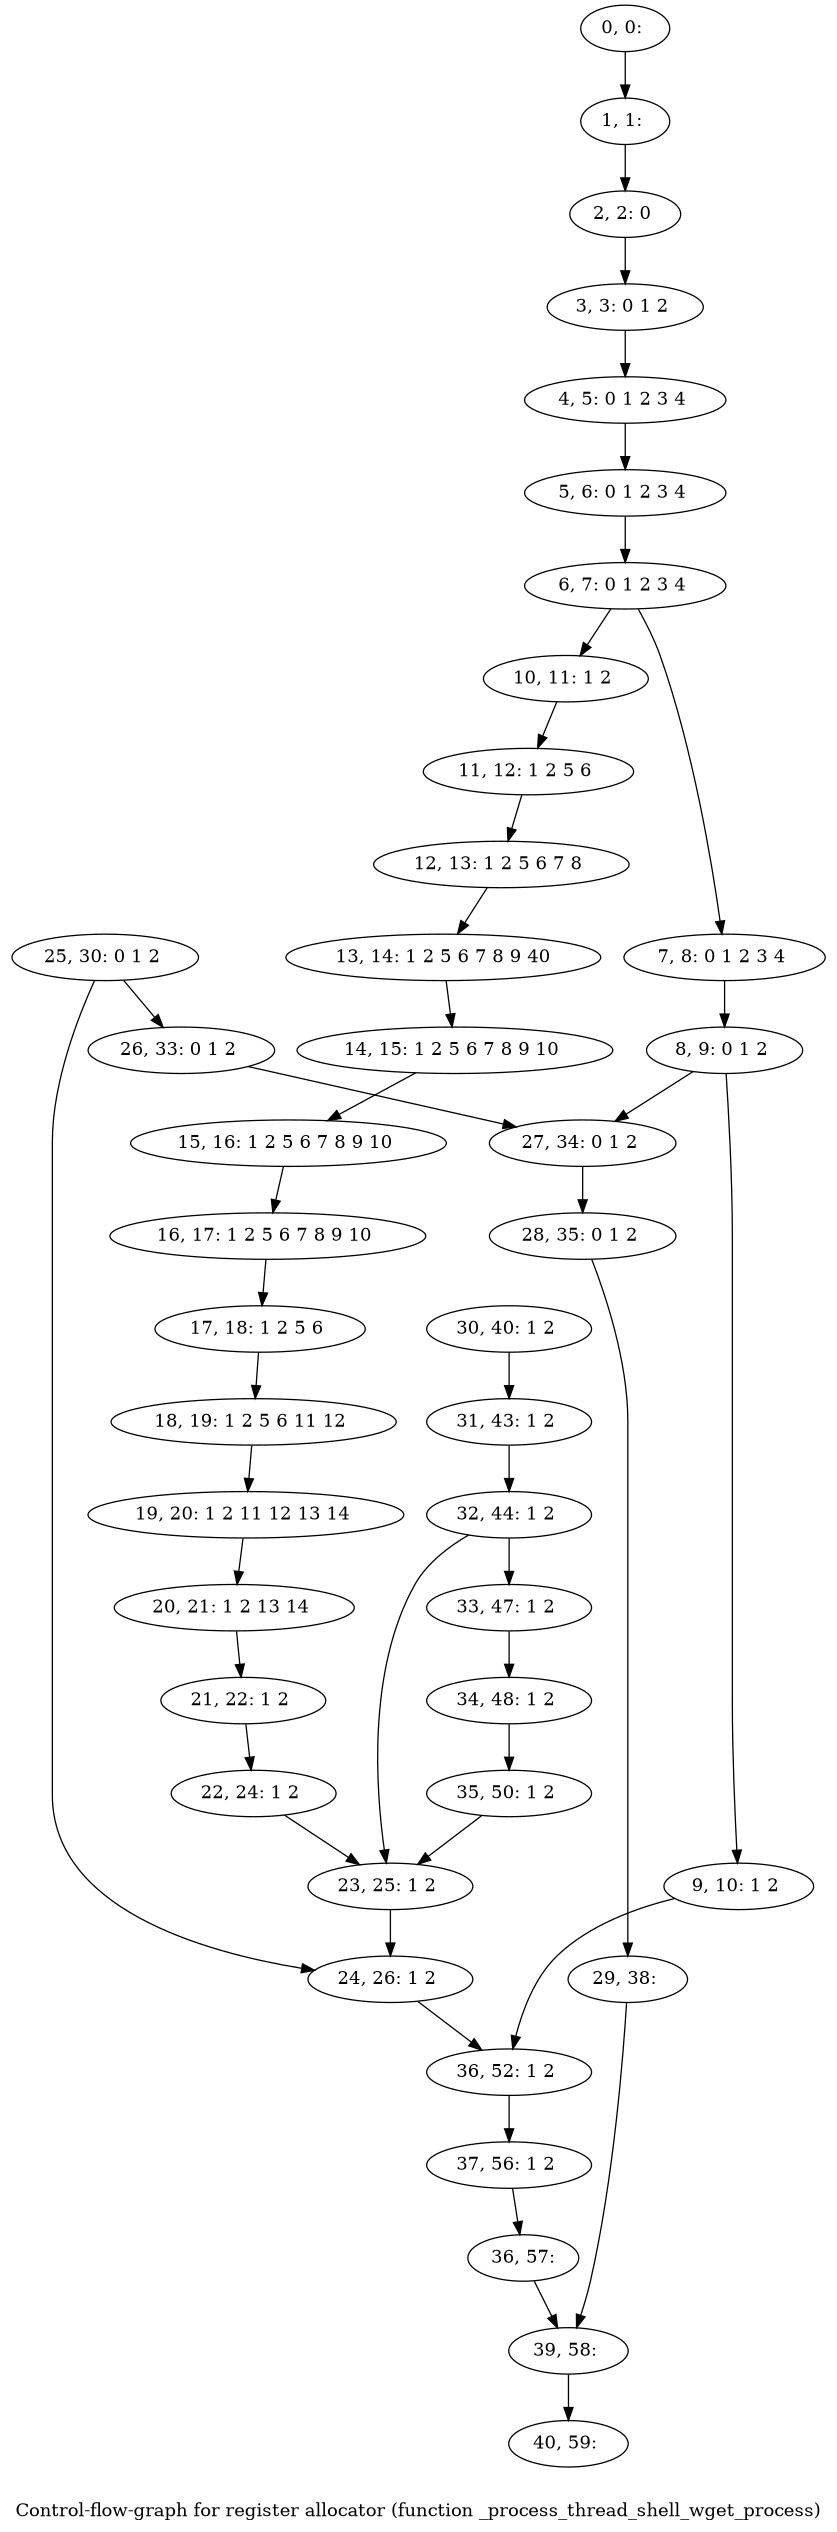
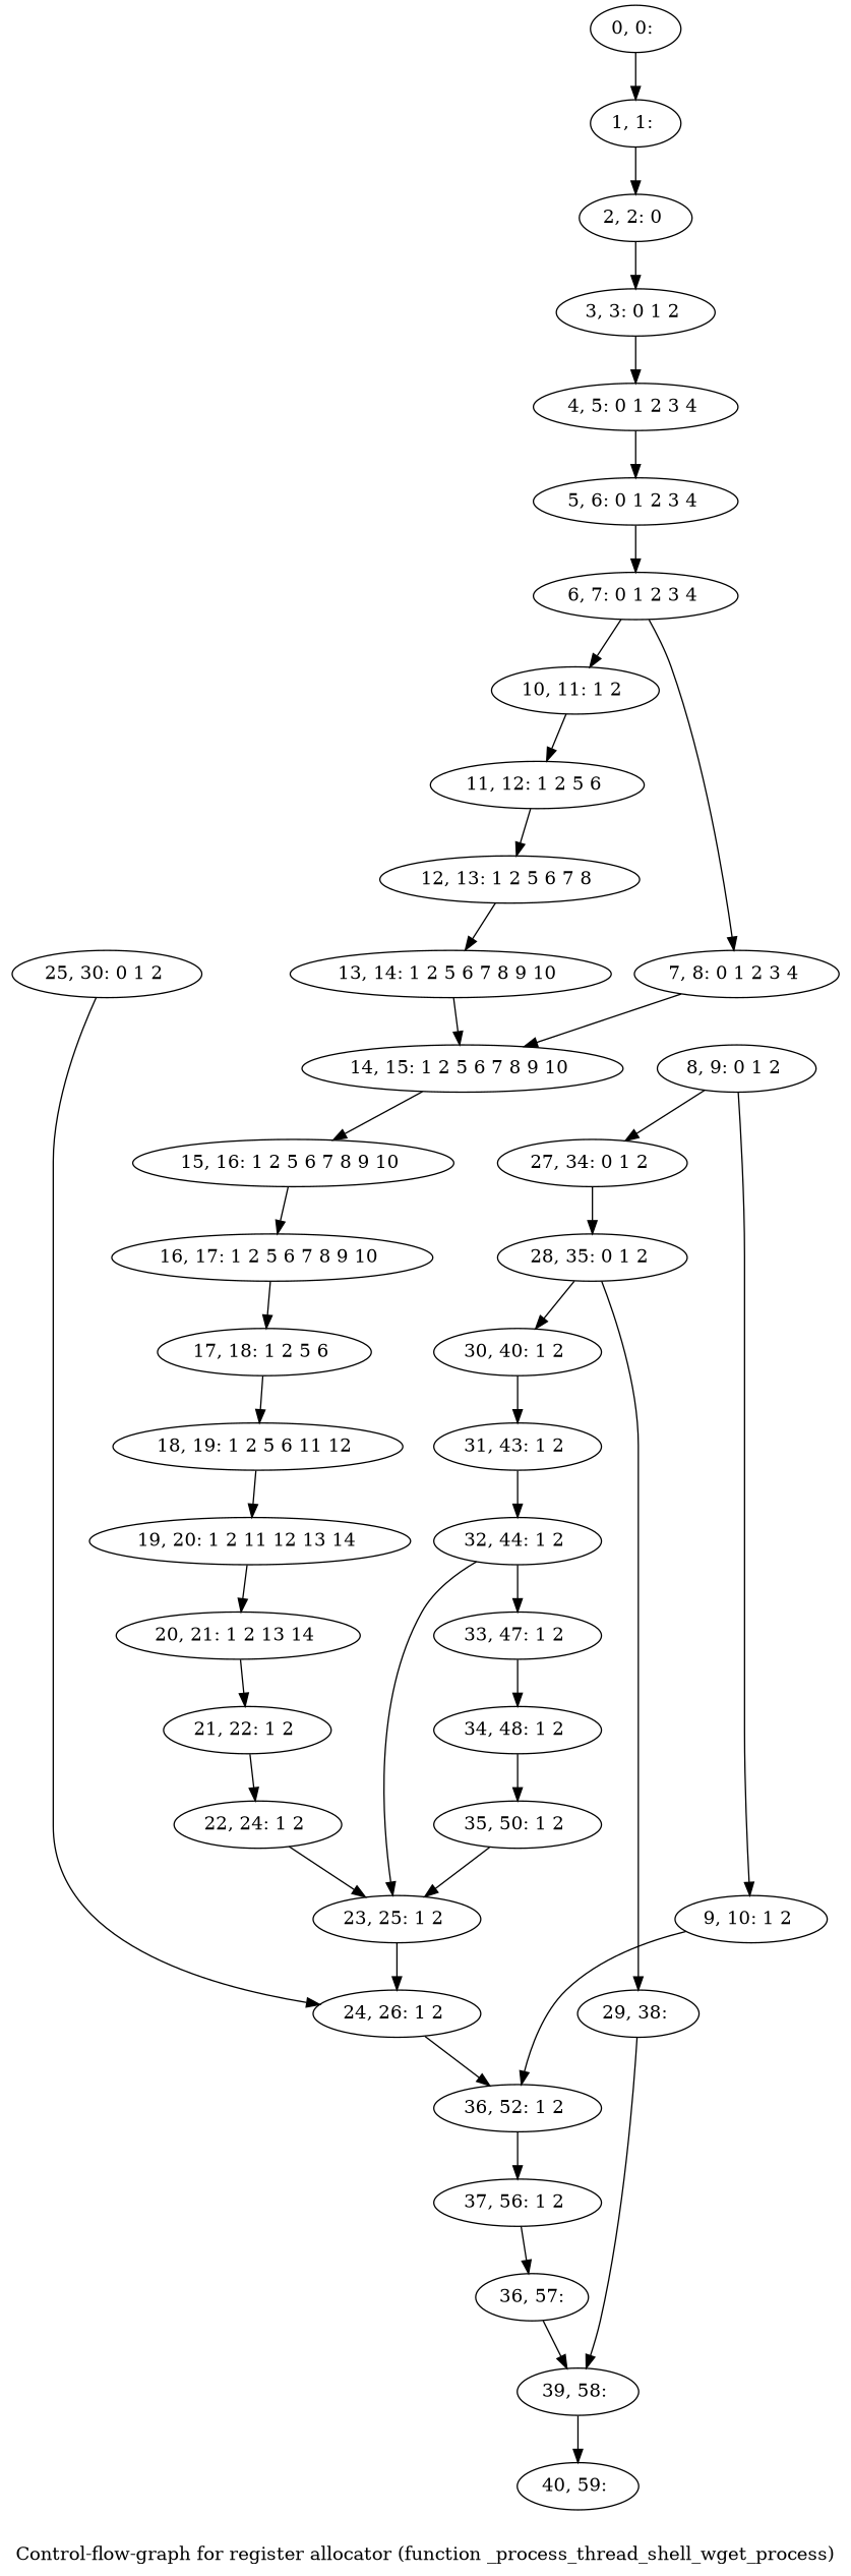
  digraph {
    label="Control-flow-graph for register allocator (function _process_thread_shell_wget_process)"
    n1 [label="0, 0: "]
    n2 [label="1, 1: "]
    n3 [label="2, 2: 0 "]
    n4 [label="3, 3: 0 1 2 "]
    n5 [label="4, 5: 0 1 2 3 4 "]
    n6 [label="5, 6: 0 1 2 3 4 "]
    n7 [label="6, 7: 0 1 2 3 4 "]
    n8 [label="7, 8: 0 1 2 3 4 "]
    n9 [label="10, 11: 1 2 "]
    n10 [label="8, 9: 0 1 2 "]
    n11 [label="11, 12: 1 2 5 6 "]
    n12 [label="9, 10: 1 2 "]
    n13 [label="27, 34: 0 1 2 "]
    n14 [label="36, 52: 1 2 "]
    n15 [label="28, 35: 0 1 2 "]
    n16 [label="37, 56: 1 2 "]
    n17 [label="12, 13: 1 2 5 6 7 8 "]
-   n18 [label="13, 14: 1 2 5 6 7 8 9 40"]
+   n18 [label="13, 14: 1 2 5 6 7 8 9 10 "]
    n19 [label="14, 15: 1 2 5 6 7 8 9 10 "]
    n20 [label="15, 16: 1 2 5 6 7 8 9 10 "]
    n21 [label="16, 17: 1 2 5 6 7 8 9 10 "]
    n22 [label="17, 18: 1 2 5 6 "]
    n23 [label="18, 19: 1 2 5 6 11 12 "]
    n24 [label="19, 20: 1 2 11 12 13 14 "]
    n25 [label="20, 21: 1 2 13 14 "]
    n26 [label="21, 22: 1 2 "]
    n27 [label="22, 24: 1 2 "]
    n28 [label="23, 25: 1 2 "]
    n29 [label="24, 26: 1 2 "]
    n30 [label="25, 30: 0 1 2 "]
-   n31 [label="26, 33: 0 1 2 "]
    n32 [label="29, 38: "]
    n33 [label="30, 40: 1 2 "]
    n34 [label="39, 58: "]
    n35 [label="31, 43: 1 2 "]
    n36 [label="40, 59: "]
    n37 [label="32, 44: 1 2 "]
    n38 [label="33, 47: 1 2 "]
    n39 [label="34, 48: 1 2 "]
    n40 [label="35, 50: 1 2 "]
    n41 [label="36, 57:"]
    n1 -> n2
    n2 -> n3
    n3 -> n4
    n4 -> n5
    n5 -> n6
    n6 -> n7
    n7 -> n8
    n7 -> n9
-   n8 -> n10
+   n8 -> n19
    n9 -> n11
    n10 -> n12
    n10 -> n13
    n11 -> n17
    n12 -> n14
    n13 -> n15
    n14 -> n16
    n15 -> n32
+   n15 -> n33
    n16 -> n41
    n17 -> n18
    n18 -> n19
    n19 -> n20
    n20 -> n21
    n21 -> n22
    n22 -> n23
    n23 -> n24
    n24 -> n25
    n25 -> n26
    n26 -> n27
    n27 -> n28
    n28 -> n29
    n29 -> n14
    n30 -> n29
-   n30 -> n31
-   n31 -> n13
    n32 -> n34
    n33 -> n35
    n34 -> n36
    n35 -> n37
    n37 -> n28
    n37 -> n38
    n38 -> n39
    n39 -> n40
    n40 -> n28
    n41 -> n34
  }
